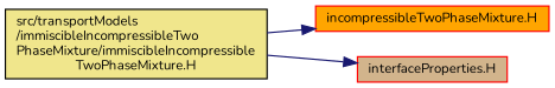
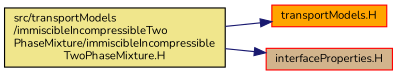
  digraph {
    rankdir=LR
    fontname=Nunito
    node [color=red fontname=Nunito fontsize=10 shape=record style=filled]
    edge [color=midnightblue fontname=Nunito fontsize=10 labelfontname=Helvetica labelfontsize=10 style=solid]
    n1 [color=black fillcolor=khaki fontcolor=black height=0.2 label="src/transportModels\l/immiscibleIncompressibleTwo\lPhaseMixture/immiscibleIncompressible\lTwoPhaseMixture.H" width=0.4]
-   n2 [height=0.2 label="incompressibleTwoPhaseMixture.H" width=0.4 fillcolor=orange]
+   n2 [height=0.2 label="transportModels.H" width=0.4 fillcolor=orange]
    n3 [height=0.2 label="interfaceProperties.H" width=0.4 fillcolor=tan]
    n1 -> n2
    n1 -> n3
  }
